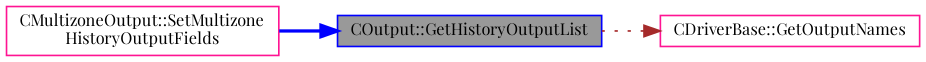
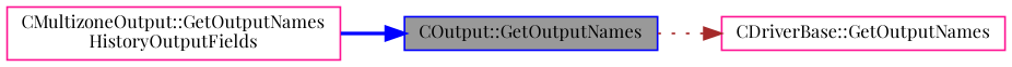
  digraph {
    fontname="Playfair Display"
    rankdir=RL
    node [color=deeppink fillcolor=white fontname="Playfair Display" fontsize=10 shape=box style=filled]
    edge [dir=back fontname="Playfair Display" fontsize=10 labelfontname=Helvetica labelfontsize=10]
-   n1 [color=blue fillcolor=grey60 fontcolor=black height=0.2 label="COutput::GetHistoryOutputList" width=0.4]
-   n2 [height=0.2 label="CMultizoneOutput::SetMultizone\lHistoryOutputFields" width=0.4]
+   n1 [color=blue fillcolor=grey60 fontcolor=black height=0.2 label="COutput::GetOutputNames" width=0.4]
+   n2 [height=0.2 label="CMultizoneOutput::GetOutputNames\lHistoryOutputFields" width=0.4]
    n3 [height=0.2 label="CDriverBase::GetOutputNames" width=0.4]
    n1 -> n2 [color=blue style=bold]
    n3 -> n1 [color=brown style=dotted]
  }
